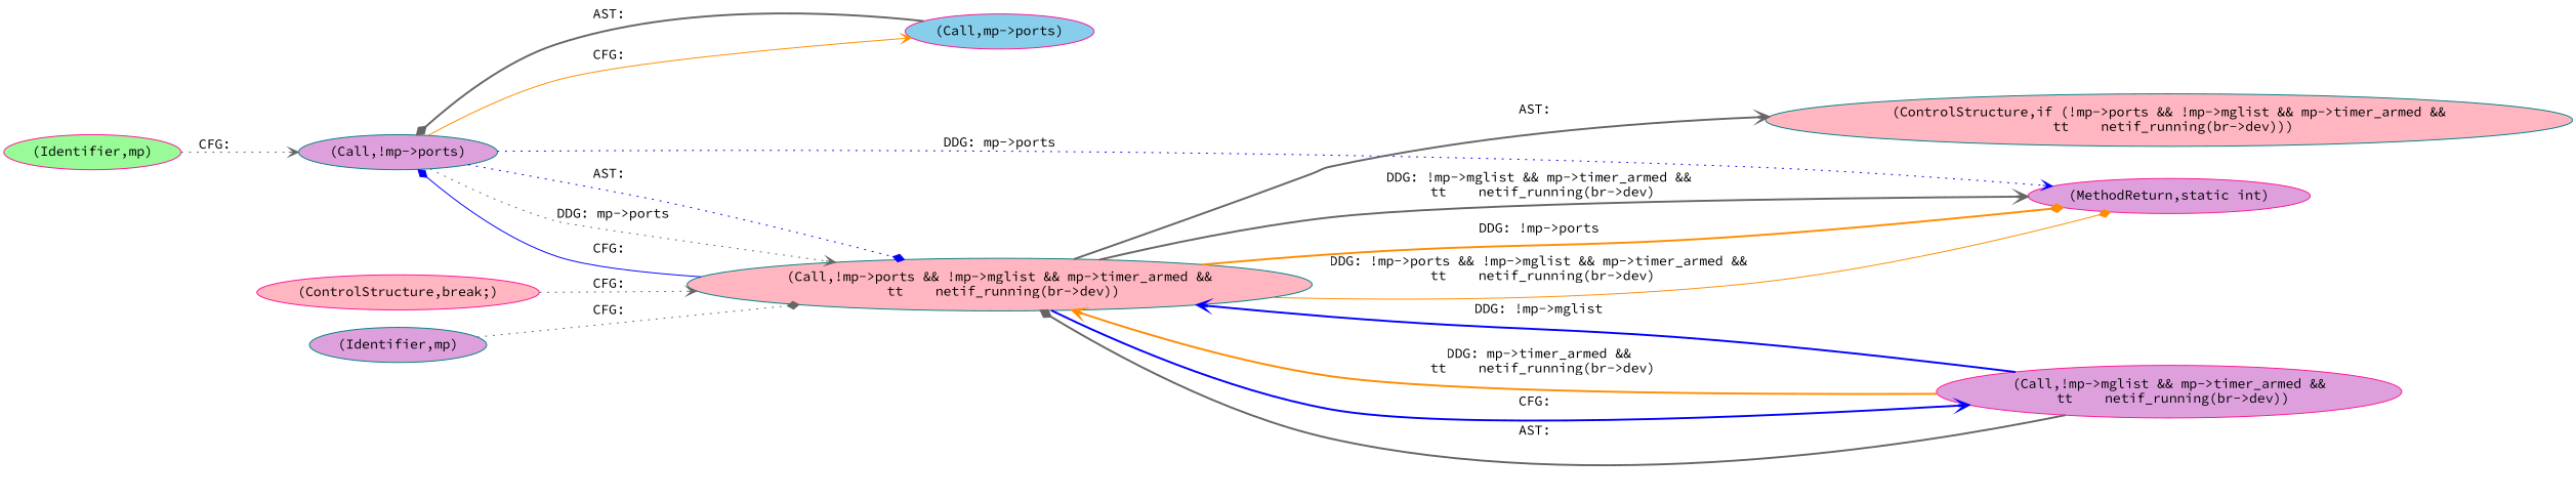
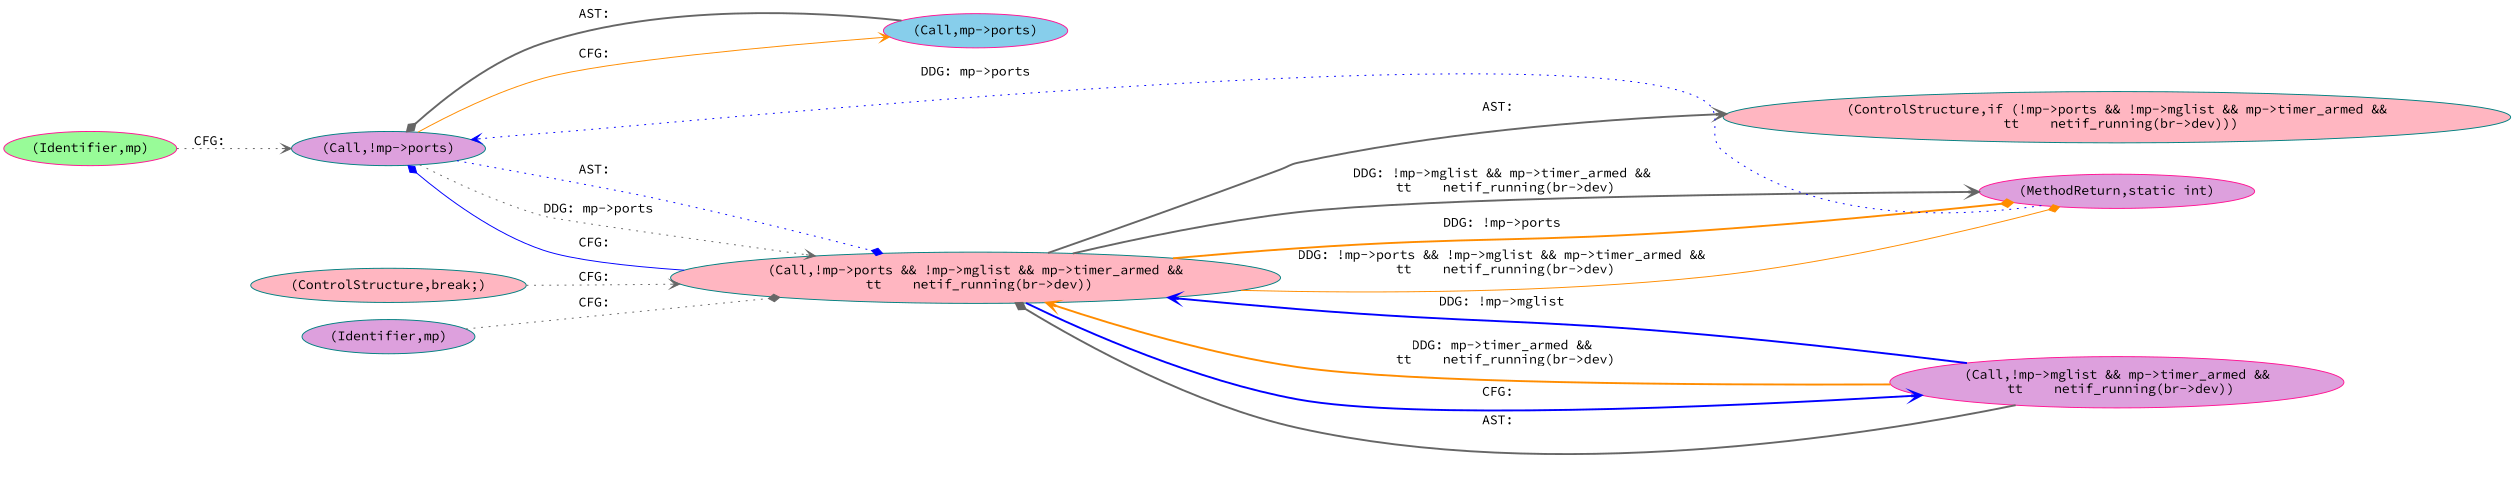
  digraph {
    fontname="Source Code Pro"
    rankdir=LR
    node [color=teal fillcolor=plum fontname="Source Code Pro" style=filled]
    edge [arrowhead=vee color=gray40 fontname="Source Code Pro" style=bold]
    n1 [label="(Call,!mp->ports)"]
    n2 [fillcolor=lightpink label="(Call,!mp->ports && !mp->mglist && mp->timer_armed &&\n \t\t    netif_running(br->dev))"]
    n3 [color=deeppink label="(MethodReturn,static int)"]
    n4 [color=deeppink fillcolor=skyblue label="(Call,mp->ports)"]
    n5 [color=deeppink label="(Call,!mp->mglist && mp->timer_armed &&\n \t\t    netif_running(br->dev))"]
    n6 [fillcolor=lightpink label="(ControlStructure,if (!mp->ports && !mp->mglist && mp->timer_armed &&\n \t\t    netif_running(br->dev)))"]
    n7 [label="(Identifier,mp)"]
    n8 [color=deeppink fillcolor=palegreen label="(Identifier,mp)"]
-   n9 [color=deeppink fillcolor=lightpink label="(ControlStructure,break;)"]
+   n9 [fillcolor=lightpink label="(ControlStructure,break;)"]
    n1 -> n2 [arrowhead=diamond color=blue label="AST: " style=dotted]
    n1 -> n2 [label="DDG: mp->ports" style=dotted]
-   n1 -> n3 [color=blue label="DDG: mp->ports" style=dotted]
+   n3 -> n1 [color=blue label="DDG: mp->ports" style=dotted]
    n1 -> n4 [color=darkorange label="CFG: " style=solid]
    n2 -> n1 [arrowhead=diamond color=blue label="CFG: " style=solid]
    n2 -> n3 [arrowhead=diamond color=darkorange label="DDG: !mp->ports && !mp->mglist && mp->timer_armed &&\n \t\t    netif_running(br->dev)" style=solid]
    n2 -> n3 [label="DDG: !mp->mglist && mp->timer_armed &&\n \t\t    netif_running(br->dev)"]
    n2 -> n3 [arrowhead=diamond color=darkorange label="DDG: !mp->ports"]
    n2 -> n5 [color=blue label="CFG: "]
    n2 -> n6 [label="AST: "]
    n4 -> n1 [arrowhead=diamond label="AST: "]
    n5 -> n2 [arrowhead=diamond label="AST: "]
    n5 -> n2 [color=blue label="DDG: !mp->mglist"]
    n5 -> n2 [color=darkorange label="DDG: mp->timer_armed &&\n \t\t    netif_running(br->dev)"]
    n7 -> n2 [arrowhead=diamond label="CFG: " style=dotted]
    n8 -> n1 [label="CFG: " style=dotted]
    n9 -> n2 [label="CFG: " style=dotted]
  }
